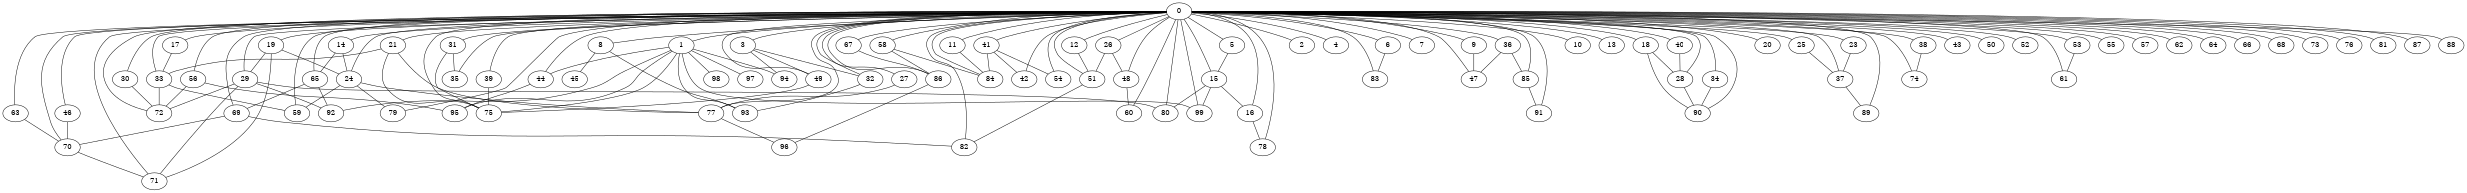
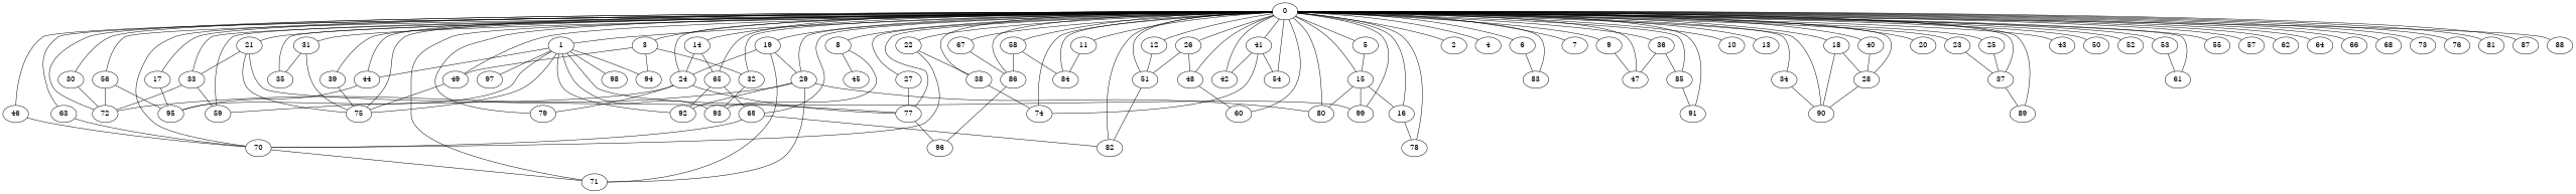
  graph {
    0
    1
    2
    3
    4
    5
    6
    7
    8
    9
    10
    11
    12
    13
    14
    15
    16
    17
    18
    19
    20
    21
+   22
    23
    24
    25
    26
    27
    28
    29
    30
    31
    32
    33
    34
    35
    36
    37
    38
    39
    40
    41
    42
    43
    44
    46
    47
    48
    49
    50
    51
    52
    53
    54
    55
    56
    57
    58
    59
    60
    61
    62
    63
    64
    65
    66
    67
    68
    69
    70
    71
    72
    73
    74
    75
    76
    77
    78
    79
    80
    81
    82
    83
    84
    85
    86
    87
    88
    89
    90
    91
    99
    98
    97
    92
    93
    94
    95
    45
    96
    0 -- 1
    0 -- 2
    0 -- 3
    0 -- 4
    0 -- 5
    0 -- 6
    0 -- 7
    0 -- 8
    0 -- 9
    0 -- 10
    0 -- 11
    0 -- 12
    0 -- 13
    0 -- 14
    0 -- 15
    0 -- 16
    0 -- 17
    0 -- 18
    0 -- 19
    0 -- 20
    0 -- 21
+   0 -- 22
    0 -- 23
    0 -- 24
    0 -- 25
    0 -- 26
    0 -- 27
    0 -- 28
    0 -- 29
    0 -- 30
    0 -- 31
    0 -- 32
    0 -- 33
    0 -- 34
    0 -- 35
    0 -- 36
    0 -- 37
    0 -- 38
    0 -- 39
    0 -- 40
    0 -- 41
    0 -- 42
    0 -- 43
    0 -- 44
    0 -- 46
    0 -- 47
    0 -- 48
    0 -- 49
    0 -- 50
    0 -- 51
    0 -- 52
    0 -- 53
    0 -- 54
    0 -- 55
    0 -- 56
    0 -- 57
    0 -- 58
    0 -- 59
    0 -- 60
    0 -- 61
    0 -- 62
    0 -- 63
    0 -- 64
    0 -- 65
    0 -- 66
    0 -- 67
    0 -- 68
    0 -- 69
    0 -- 70
    0 -- 71
    0 -- 72
    0 -- 73
    0 -- 74
    0 -- 75
    0 -- 76
    0 -- 77
    0 -- 78
    0 -- 79
    0 -- 80
    0 -- 81
    0 -- 82
    0 -- 83
    0 -- 84
    0 -- 85
    0 -- 86
    0 -- 87
    0 -- 88
    0 -- 89
    0 -- 90
    0 -- 91
    0 -- 99
    1 -- 44
    1 -- 75
    1 -- 99
    1 -- 98
    1 -- 97
    1 -- 92
    1 -- 93
    1 -- 94
    1 -- 95
    3 -- 32
    3 -- 49
    3 -- 94
    5 -- 15
    6 -- 83
    8 -- 93
    8 -- 45
    9 -- 47
    11 -- 84
    12 -- 51
    14 -- 24
    14 -- 65
    15 -- 16
    15 -- 80
    15 -- 99
    16 -- 78
-   17 -- 33
+   17 -- 95
    18 -- 28
    18 -- 90
    19 -- 24
    19 -- 29
    19 -- 71
    21 -- 33
    21 -- 75
    21 -- 77
+   22 -- 38
+   22 -- 70
    23 -- 37
    24 -- 59
    24 -- 77
    24 -- 79
    25 -- 37
    26 -- 48
    26 -- 51
    27 -- 77
    28 -- 90
    29 -- 71
    29 -- 72
    29 -- 80
    29 -- 92
    30 -- 72
    31 -- 35
    31 -- 75
    32 -- 93
    33 -- 59
    33 -- 72
    34 -- 90
    36 -- 47
    36 -- 85
    37 -- 89
    38 -- 74
    39 -- 75
    40 -- 28
    41 -- 42
    41 -- 54
-   41 -- 84
+   41 -- 74
    44 -- 95
    46 -- 70
    48 -- 60
    49 -- 75
    51 -- 82
    53 -- 61
    56 -- 72
    56 -- 95
    58 -- 84
    58 -- 86
    63 -- 70
    65 -- 69
    65 -- 92
    67 -- 86
    69 -- 70
    69 -- 82
    70 -- 71
    77 -- 96
    85 -- 91
    86 -- 96
  }
